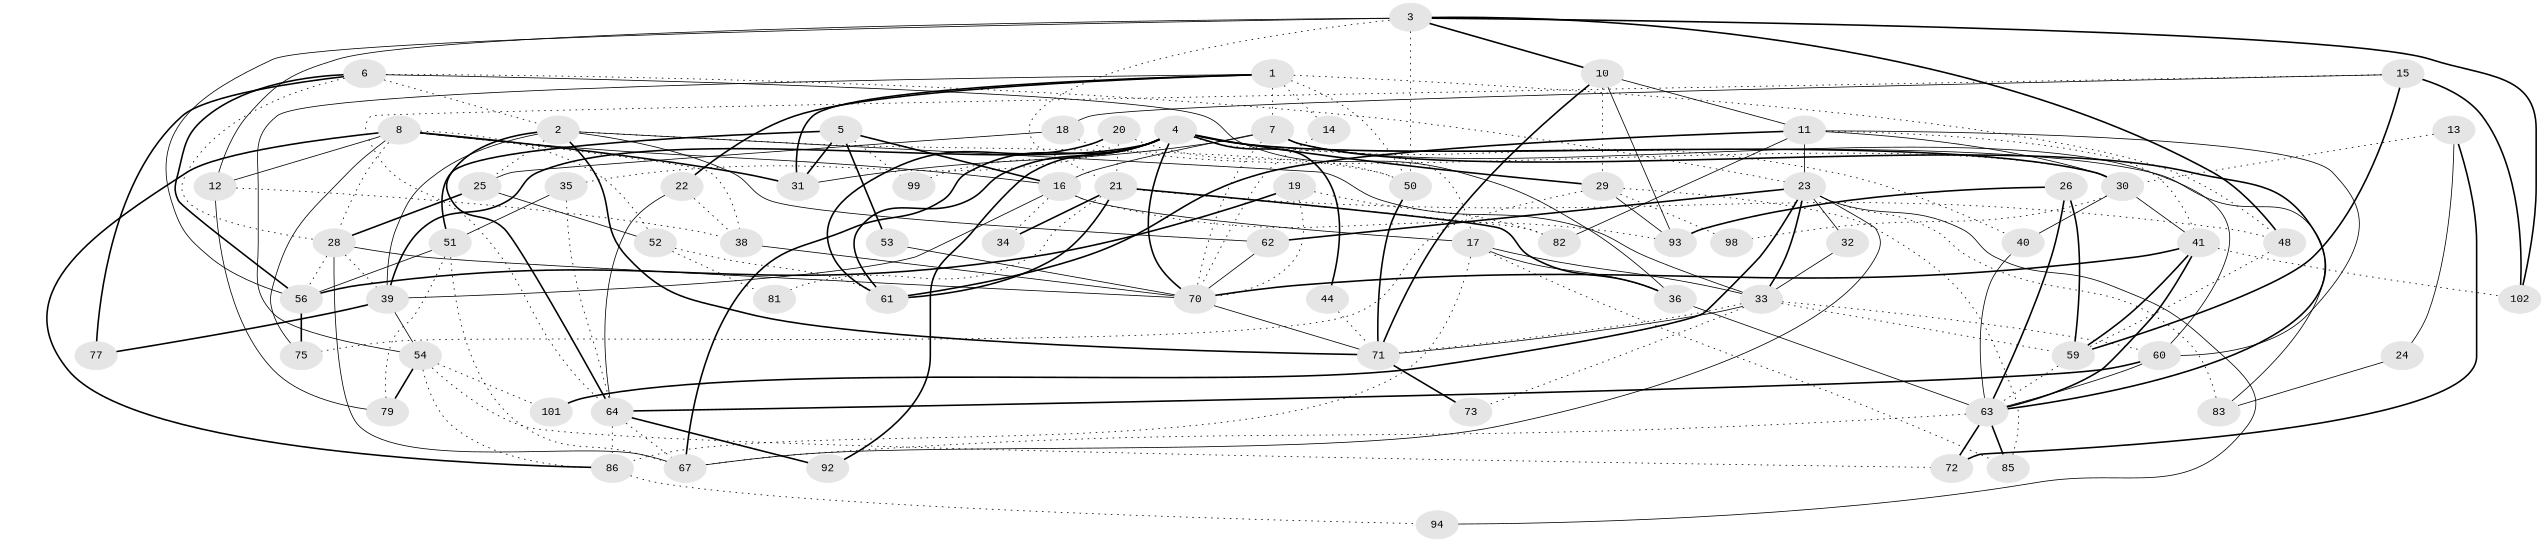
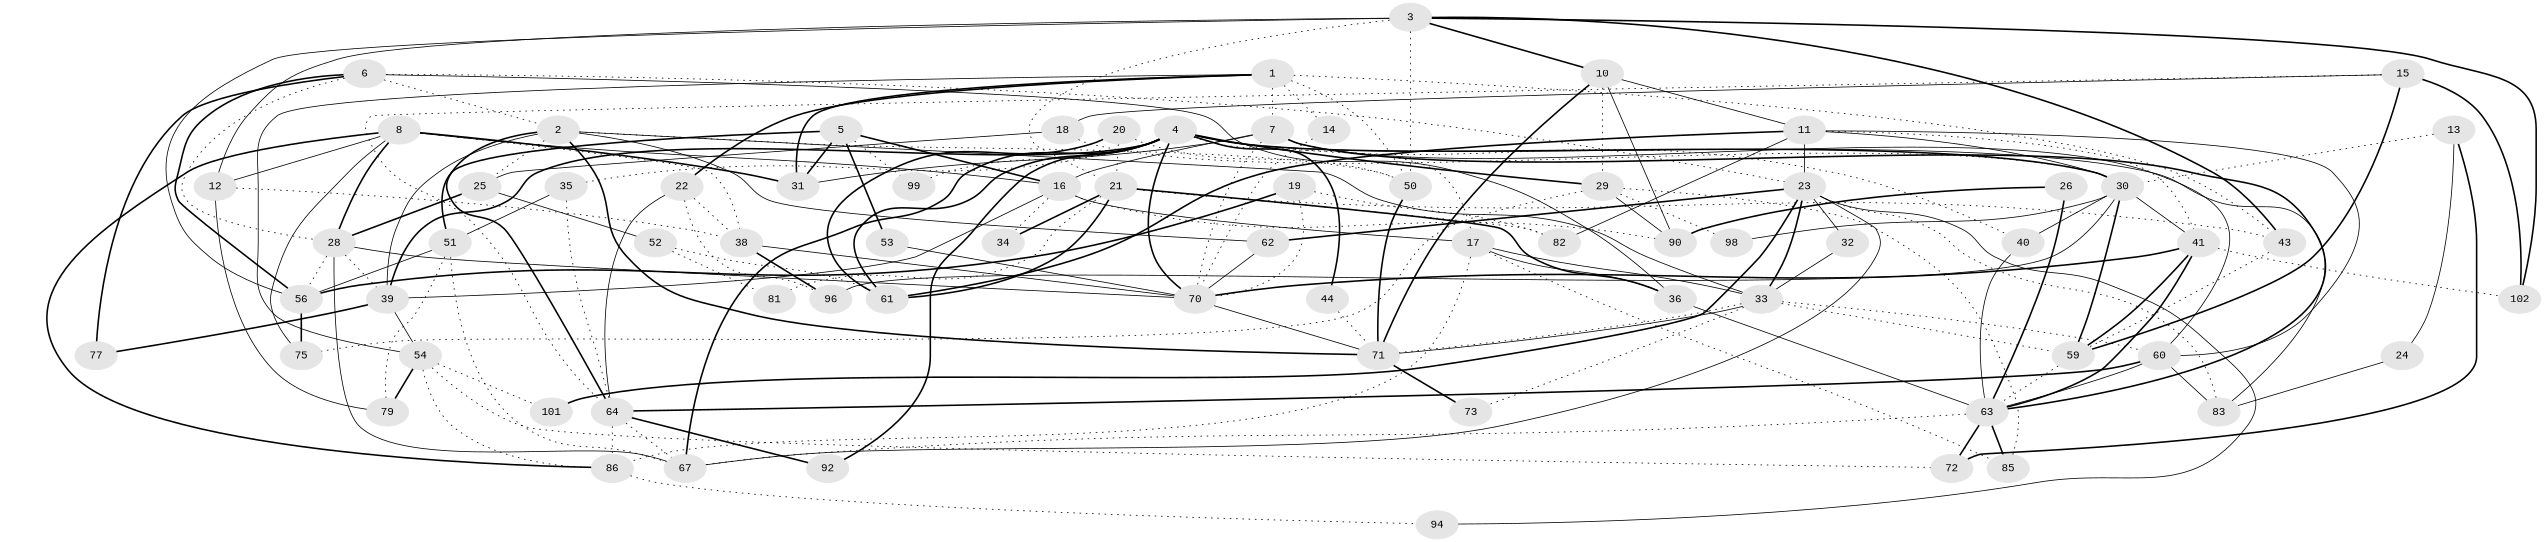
  graph {
    fontname="Liberation Mono"
    node [color=gray90 fontname="Liberation Mono" style=filled]
    edge [fontname="Liberation Mono" style=dotted]
    1 [super="+105"]
    7 [super="+42"]
    14
    22
    31
-   43 [super="+47" label=48]
+   43 [super="+47"]
    50 [super="+80"]
    54 [super="+91"]
    70 [super="+74"]
    16 [super="+68"]
    60 [super="+89"]
    63 [super="+90"]
    64 [super="+84"]
    38 [super="+58"]
+   96
    59 [super="+65"]
    71 [super="+100"]
    86
    79
    72
    101
    2 [super="+55"]
    25 [super="+95"]
    33 [super="+97"]
    39 [super="+103"]
    62
    28 [super="+49"]
    52
    73
    77
    67 [super="+76"]
    92
    3 [super="+69"]
    10 [super="+88"]
    12 [super="+48"]
    21
    56 [super="+78"]
    102
    29
    11
-   93
+   93 [label=90]
    61 [super="+104"]
    36
    82
    34
    81
    75
    4 [super="+45"]
    17
    30 [super="+57"]
    35
    40
    44
    83
    99
    85
    98
    41 [super="+87"]
    51 [super="+66"]
    5 [super="+37"]
    53
    6 [super="+9"]
    23 [super="+27"]
    32
    94
    8 [super="+46"]
    13
    24
    15
    18
    19
    20
    26
    1 -- 7
    1 -- 14
    1 -- 22 [style=bold]
    1 -- 31 [style=bold]
    1 -- 43
    1 -- 50
    1 -- 54 [style=solid]
    7 -- 31 [style=solid]
    7 -- 70
    7 -- 16 [style=solid]
    7 -- 60 [style=solid]
    7 -- 63 [style=bold]
    14 -- 70
    22 -- 64 [style=solid]
    22 -- 38
+   22 -- 96
    43 -- 59
    50 -- 71 [style=bold]
    54 -- 86
    54 -- 79 [style=bold]
    54 -- 72
    54 -- 101
    70 -- 71 [style=solid]
    16 -- 39 [style=solid]
    16 -- 93
    16 -- 34
    16 -- 17 [style=solid]
    60 -- 63 [style=solid]
    60 -- 64 [style=bold]
+   60 -- 83 [style=solid]
    63 -- 72 [style=bold]
    63 -- 67
    63 -- 85 [style=bold]
    64 -- 86
    64 -- 67
    64 -- 92 [style=bold]
    38 -- 70 [style=solid]
+   38 -- 96 [style=bold]
    59 -- 63
    71 -- 73 [style=bold]
    86 -- 94
    2 -- 50
    2 -- 64 [style=bold]
    2 -- 71 [style=bold]
    2 -- 25
    2 -- 33 [style=solid]
    2 -- 39 [style=solid]
    2 -- 62 [style=solid]
    25 -- 28 [style=bold]
    25 -- 52 [style=solid]
    33 -- 60
    33 -- 59
    33 -- 71
    33 -- 71 [style=solid]
    33 -- 73
    39 -- 54 [style=solid]
    39 -- 77 [style=bold]
    62 -- 70 [style=solid]
    28 -- 70 [style=solid]
    28 -- 39
    28 -- 67 [style=solid]
    28 -- 56
    52 -- 61
    52 -- 81
    3 -- 43 [style=bold]
    3 -- 50
    3 -- 10 [style=bold]
    3 -- 12 [style=solid]
    3 -- 21
    3 -- 56 [style=solid]
    3 -- 102 [style=bold]
    10 -- 71 [style=bold]
    10 -- 29
    10 -- 11 [style=solid]
    10 -- 93 [style=solid]
    12 -- 38 [weight=2]
    12 -- 79 [style=solid]
    21 -- 43
    21 -- 61 [style=bold]
    21 -- 36 [style=bold]
    21 -- 82
    21 -- 34 [style=bold]
    21 -- 81
    56 -- 75 [style=bold]
    29 -- 93 [style=solid]
    29 -- 75
    29 -- 85
    29 -- 98
    11 -- 60 [style=solid]
    11 -- 61 [style=bold]
    11 -- 82 [style=solid]
    11 -- 30 [style=solid]
    11 -- 41
    11 -- 23 [style=solid]
    36 -- 63 [style=solid]
    4 -- 70 [style=bold]
    4 -- 39 [style=bold]
    4 -- 67 [style=bold]
    4 -- 92 [style=bold]
    4 -- 29 [style=bold]
    4 -- 61 [style=bold]
    4 -- 17
    4 -- 30 [style=bold]
    4 -- 35
    4 -- 40
    4 -- 44 [style=bold]
    4 -- 83 [style=solid]
    4 -- 99
    17 -- 86
    17 -- 33 [style=solid]
    17 -- 36 [style=solid]
    17 -- 85
-   26 -- 59 [style=bold]
+   30 -- 96 [style=solid]
+   30 -- 59 [style=bold]
    30 -- 40 [style=solid]
-   30 -- 98
+   30 -- 98 [style=solid]
    30 -- 41 [style=solid]
    35 -- 64
    35 -- 51 [style=solid]
    40 -- 63 [style=solid]
    44 -- 71
    41 -- 70 [style=bold]
    41 -- 63 [style=bold]
    41 -- 59 [style=bold]
    41 -- 102
    51 -- 79
    51 -- 67
    51 -- 56 [style=solid]
    5 -- 31 [style=bold]
    5 -- 16 [style=bold]
    5 -- 99
    5 -- 51 [style=bold]
    5 -- 53 [style=bold]
    53 -- 70 [style=solid]
    6 -- 2
    6 -- 28
    6 -- 77 [style=bold]
    6 -- 56 [style=bold]
    6 -- 36 [style=solid]
    6 -- 23
    23 -- 101 [style=bold]
    23 -- 33 [style=bold]
    23 -- 62 [style=bold weight=2]
    23 -- 67 [style=solid]
    23 -- 83
    23 -- 32 [style=solid]
    23 -- 94 [style=solid]
    32 -- 33 [style=solid]
    8 -- 31 [style=bold]
    8 -- 16 [style=solid]
    8 -- 38
    8 -- 86 [style=bold]
-   8 -- 28
-   8 -- 52
+   8 -- 28 [style=bold]
    8 -- 12 [style=solid]
    8 -- 75 [style=solid]
    13 -- 72 [style=bold]
    13 -- 30
    13 -- 24 [style=solid]
    24 -- 83 [style=solid]
    15 -- 64
    15 -- 59 [style=bold]
    15 -- 102 [style=bold]
    15 -- 18 [style=solid]
    18 -- 25 [style=solid weight=2]
    18 -- 30
    19 -- 70
    19 -- 56 [style=bold]
    19 -- 82
    20 -- 50
    20 -- 21
    20 -- 61 [style=bold]
    26 -- 63 [style=bold]
    26 -- 93 [style=bold]
  }
